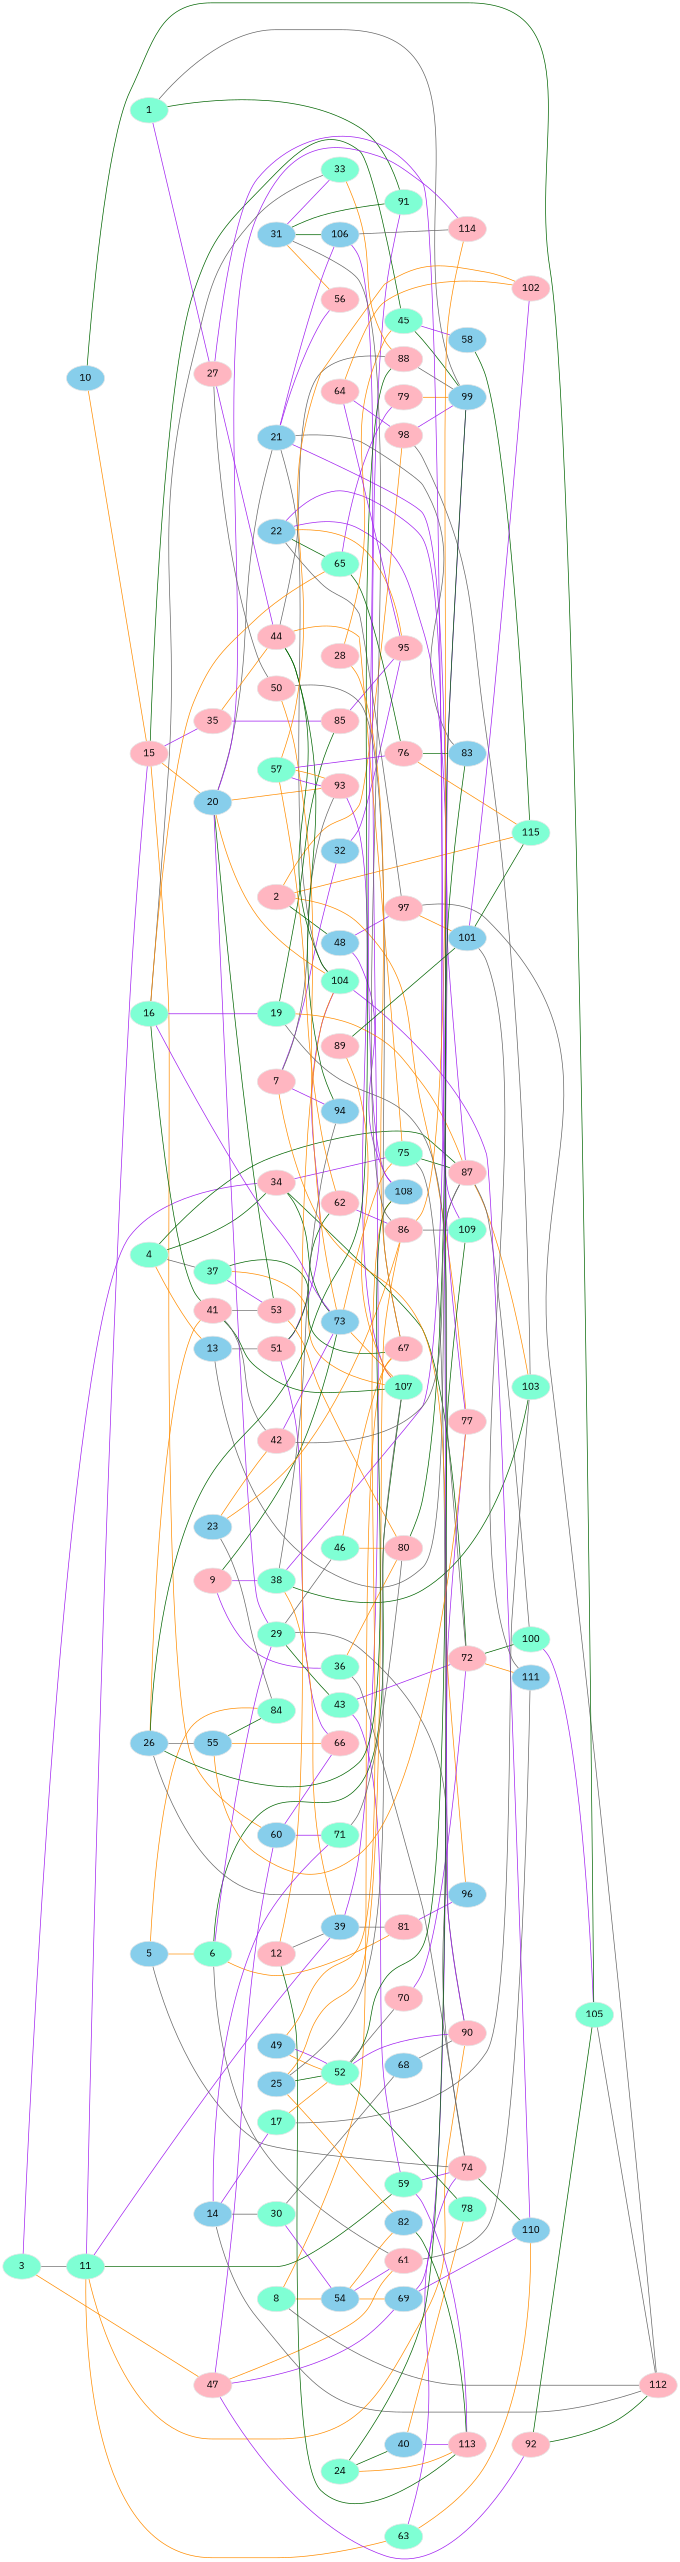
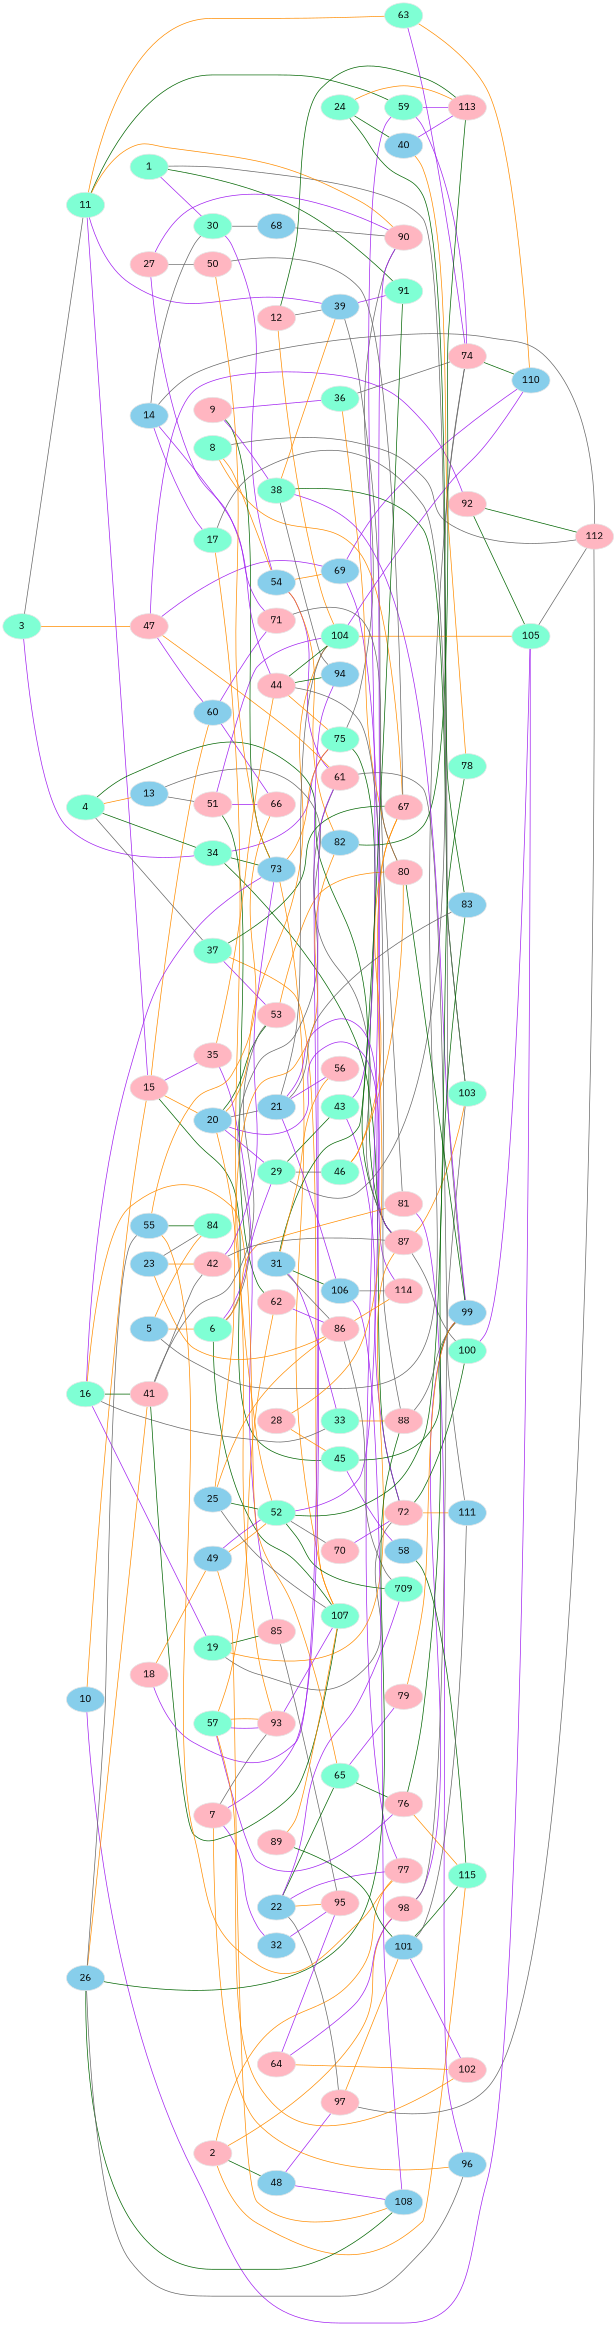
  graph {
    fontname="IBM Plex Sans"
    rankdir=LR
    node [color=gray90 fillcolor=lightpink fontname="IBM Plex Sans" style=filled]
    edge [color=purple fontname="IBM Plex Sans"]
    1 [fillcolor=aquamarine]
    30 [fillcolor=aquamarine]
    91 [fillcolor=aquamarine]
    99 [fillcolor=skyblue]
    54 [fillcolor=skyblue]
    68 [fillcolor=skyblue]
    48 [fillcolor=skyblue]
    2
    77
    98
    115 [fillcolor=aquamarine]
    97
    108 [fillcolor=skyblue]
    103 [fillcolor=aquamarine]
    3 [fillcolor=aquamarine]
    11 [fillcolor=aquamarine]
-   34
+   34 [fillcolor=aquamarine]
    47
    15
    39 [fillcolor=skyblue]
    59 [fillcolor=aquamarine]
    63 [fillcolor=aquamarine]
    90
    73 [fillcolor=skyblue]
    72
    75 [fillcolor=aquamarine]
    61
    60 [fillcolor=skyblue]
    69 [fillcolor=skyblue]
    92
    4 [fillcolor=aquamarine]
    13 [fillcolor=skyblue]
    37 [fillcolor=aquamarine]
    87
    51
    107 [fillcolor=aquamarine]
    67
    53
    100 [fillcolor=aquamarine]
    5 [fillcolor=skyblue]
    6 [fillcolor=aquamarine]
    74
    84 [fillcolor=aquamarine]
    29 [fillcolor=aquamarine]
    81
    110 [fillcolor=skyblue]
    43 [fillcolor=aquamarine]
    46 [fillcolor=aquamarine]
    111 [fillcolor=skyblue]
    96 [fillcolor=skyblue]
    32 [fillcolor=skyblue]
    7
    93
    94 [fillcolor=skyblue]
    95
    8 [fillcolor=aquamarine]
    112
    82 [fillcolor=skyblue]
    36 [fillcolor=aquamarine]
    9
    38 [fillcolor=aquamarine]
    80
    10 [fillcolor=skyblue]
    105 [fillcolor=aquamarine]
    20 [fillcolor=skyblue]
    35
    45 [fillcolor=aquamarine]
    113
    12
    104 [fillcolor=aquamarine]
    62
    66
    14 [fillcolor=skyblue]
    17 [fillcolor=aquamarine]
-   71 [fillcolor=aquamarine]
+   71
    52 [fillcolor=aquamarine]
    21 [fillcolor=skyblue]
    114
    85
    44
    58 [fillcolor=skyblue]
    16 [fillcolor=aquamarine]
    19 [fillcolor=aquamarine]
    33 [fillcolor=aquamarine]
    41
    65 [fillcolor=aquamarine]
    88
    42
    76
    79
-   109 [fillcolor=aquamarine]
+   109 [fillcolor=aquamarine label=709]
    78 [fillcolor=aquamarine]
    70
+   18
    49 [fillcolor=skyblue]
    56
    83 [fillcolor=skyblue]
    106 [fillcolor=skyblue]
    22 [fillcolor=skyblue]
    101 [fillcolor=skyblue]
    23 [fillcolor=skyblue]
    86
    24 [fillcolor=aquamarine]
    40 [fillcolor=skyblue]
    25 [fillcolor=skyblue]
    26 [fillcolor=skyblue]
    55 [fillcolor=skyblue]
    27
    50
    28
    31 [fillcolor=skyblue]
    57 [fillcolor=aquamarine]
    102
    64
    89
-   1 -- 27
+   1 -- 30
    1 -- 91 [color=darkgreen]
    1 -- 99 [color=gray40]
    30 -- 54
    30 -- 68 [color=gray40]
    54 -- 61
    54 -- 69 [color=darkorange]
    54 -- 82 [color=darkorange]
    68 -- 90 [color=gray40]
    48 -- 97
    48 -- 108
    2 -- 48 [color=darkgreen]
    2 -- 77 [color=darkorange]
    2 -- 98 [color=darkorange]
    2 -- 115 [color=darkorange]
    98 -- 99
    98 -- 103 [color=gray40]
    97 -- 112 [color=gray40]
    97 -- 101 [color=darkorange]
    3 -- 11 [color=gray40]
    3 -- 34
    3 -- 47 [color=darkorange]
    11 -- 15
    11 -- 39
    11 -- 59 [color=darkgreen]
    11 -- 63 [color=darkorange]
    11 -- 90 [color=darkorange]
    34 -- 73 [color=darkgreen]
    34 -- 72 [color=darkgreen]
    34 -- 75
    47 -- 61 [color=darkorange]
    47 -- 60
    47 -- 69
    47 -- 92
    15 -- 60 [color=darkorange]
    15 -- 20 [color=darkorange]
    15 -- 35
    15 -- 45 [color=darkgreen]
    39 -- 91
    39 -- 81 [color=gray40]
    59 -- 74
    59 -- 113
    63 -- 74
    63 -- 110 [color=darkorange]
    73 -- 75 [color=darkorange]
    73 -- 107 [color=darkorange]
    72 -- 100 [color=darkgreen]
    72 -- 111 [color=darkorange]
    75 -- 90 [color=gray40]
    75 -- 87 [color=darkgreen]
    61 -- 111 [color=gray40]
    60 -- 66
    60 -- 71
    69 -- 77
    69 -- 110
    92 -- 112 [color=darkgreen]
    92 -- 105 [color=darkgreen]
    4 -- 34 [color=darkgreen]
    4 -- 13 [color=darkorange]
    4 -- 37 [color=gray40]
    4 -- 87 [color=darkgreen]
    13 -- 87 [color=gray40]
    13 -- 51 [color=gray40]
    37 -- 107 [color=darkorange]
    37 -- 67 [color=darkgreen]
    37 -- 53
    87 -- 103 [color=darkorange]
    87 -- 100 [color=gray40]
    51 -- 104
    51 -- 62 [color=darkgreen]
    51 -- 66
    53 -- 80 [color=darkorange]
    100 -- 105
    5 -- 6 [color=darkorange]
    5 -- 74 [color=gray40]
    5 -- 84 [color=darkorange]
    6 -- 61 [color=gray40]
    6 -- 107 [color=darkgreen]
    6 -- 29
    6 -- 81 [color=darkorange]
    74 -- 110 [color=darkgreen]
    29 -- 74 [color=gray40]
    29 -- 43 [color=darkgreen]
    29 -- 46 [color=gray40]
    81 -- 96
    43 -- 59
    43 -- 72
    46 -- 67 [color=darkorange]
    46 -- 80 [color=darkorange]
    32 -- 95
    7 -- 96 [color=darkorange]
    7 -- 32
    7 -- 93 [color=gray40]
    7 -- 94
    93 -- 107
    8 -- 54 [color=darkorange]
    8 -- 67 [color=darkorange]
    8 -- 112 [color=gray40]
    82 -- 113 [color=darkgreen]
    36 -- 74 [color=gray40]
    36 -- 80 [color=darkorange]
    9 -- 73 [color=darkgreen]
    9 -- 36
    9 -- 38
    38 -- 99
    38 -- 103 [color=darkgreen]
    38 -- 39 [color=darkorange]
    38 -- 94 [color=gray40]
    80 -- 99 [color=darkgreen]
    10 -- 15 [color=darkorange]
-   10 -- 105 [color=darkgreen]
+   10 -- 105
    105 -- 112 [color=gray40]
    20 -- 53 [color=darkgreen]
    20 -- 29
    20 -- 93 [color=darkorange]
    20 -- 104 [color=darkorange]
    20 -- 21 [color=gray40]
    20 -- 114
    35 -- 85
    35 -- 44 [color=darkorange]
    45 -- 99 [color=darkgreen]
    45 -- 58
    12 -- 39 [color=gray40]
    12 -- 113 [color=darkgreen]
    12 -- 104 [color=darkorange]
    104 -- 110
+   104 -- 105 [color=darkorange]
    62 -- 86
    14 -- 30 [color=gray40]
    14 -- 112 [color=gray40]
    14 -- 17
    14 -- 71
    17 -- 103 [color=gray40]
    17 -- 52 [color=darkorange]
    71 -- 80 [color=gray40]
    52 -- 90
    52 -- 109 [color=darkgreen]
    52 -- 78 [color=darkgreen]
    52 -- 70 [color=gray40]
    21 -- 87
    21 -- 104 [color=gray40]
    21 -- 56
    21 -- 83 [color=gray40]
    21 -- 106
-   85 -- 95
+   85 -- 95 [color=gray40]
    44 -- 75 [color=darkorange]
    44 -- 94 [color=darkgreen]
    44 -- 104 [color=darkgreen]
    44 -- 88 [color=gray40]
    58 -- 115 [color=darkgreen]
    16 -- 73
    16 -- 19
    16 -- 33 [color=gray40]
    16 -- 41 [color=darkgreen]
    16 -- 65 [color=darkorange]
    19 -- 72 [color=gray40]
    19 -- 87 [color=darkorange]
    19 -- 85 [color=darkgreen]
    33 -- 88 [color=darkorange]
    41 -- 107 [color=darkgreen]
    41 -- 53 [color=gray40]
    41 -- 42 [color=gray40]
    65 -- 76 [color=darkgreen]
    65 -- 79
    88 -- 99 [color=gray40]
    42 -- 73
    42 -- 87 [color=gray40]
    76 -- 115 [color=darkorange]
    76 -- 83 [color=darkgreen]
    79 -- 99 [color=darkorange]
    70 -- 72
+   18 -- 61
+   18 -- 49 [color=darkorange]
    49 -- 108 [color=darkorange]
    49 -- 52 [color=darkorange]
    49 -- 52
    106 -- 108
    106 -- 114 [color=gray40]
    22 -- 77
    22 -- 97 [color=gray40]
    22 -- 95 [color=darkorange]
    22 -- 65 [color=darkgreen]
    22 -- 109
    101 -- 115 [color=darkgreen]
    101 -- 111 [color=gray40]
    101 -- 102
    23 -- 84 [color=gray40]
    23 -- 42 [color=darkorange]
    23 -- 86 [color=darkorange]
    86 -- 114 [color=darkorange]
    86 -- 109 [color=gray40]
    24 -- 113 [color=darkorange]
    24 -- 83 [color=darkgreen]
    24 -- 40 [color=darkgreen]
    40 -- 113
    40 -- 78 [color=darkorange]
    25 -- 107 [color=gray40]
    25 -- 82 [color=darkorange]
    25 -- 52 [color=darkgreen]
    25 -- 86 [color=darkorange]
    26 -- 108 [color=darkgreen]
    26 -- 96 [color=gray40]
    26 -- 41 [color=darkorange]
    26 -- 88 [color=darkgreen]
    26 -- 55 [color=gray40]
    55 -- 77 [color=darkorange]
    55 -- 84 [color=darkgreen]
    55 -- 66 [color=darkorange]
    27 -- 90
    27 -- 44
    27 -- 50 [color=gray40]
    50 -- 73 [color=darkorange]
    50 -- 67 [color=gray40]
    28 -- 67 [color=darkorange]
    28 -- 45 [color=darkorange]
    31 -- 91 [color=darkgreen]
    31 -- 33
    31 -- 56 [color=darkorange]
    31 -- 106 [color=darkgreen]
    31 -- 86 [color=gray40]
    57 -- 93
    57 -- 93 [color=darkorange]
    57 -- 62 [color=darkorange]
    57 -- 76
    57 -- 102 [color=darkorange]
    64 -- 98
    64 -- 95
    64 -- 102 [color=darkorange]
    89 -- 107 [color=darkorange]
    89 -- 101 [color=darkgreen]
  }
